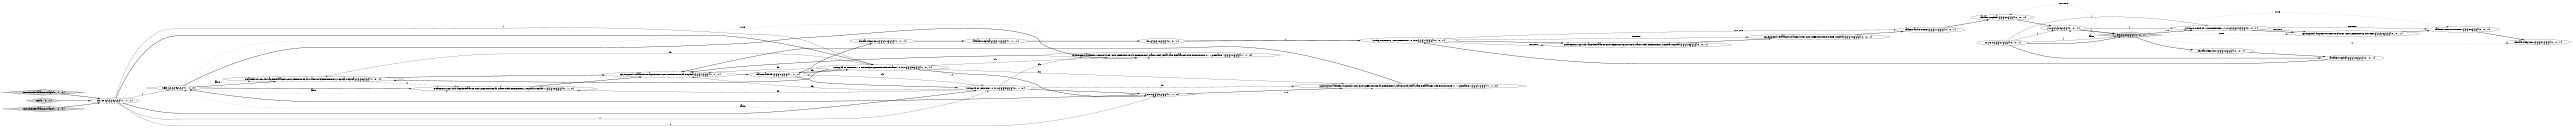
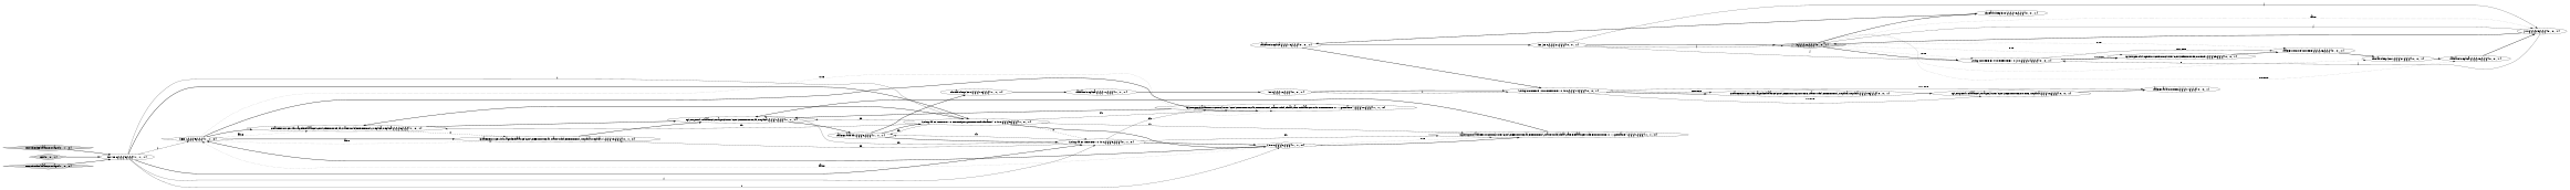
  digraph {
    rankdir=LR
    node [fillcolor=white shape=ellipse style=filled]
    edge [style=bold]
    n1 [label="i == 1@@@9@@@['1', '1', '0']" shape=diamond]
    n2 [label="createResourceWithWagedRebalance(CLUSTER_NAME,db,stateModel,PARTITIONS,_replica,_replica)@@@6@@@['1', '0', '1']"]
    n3 [label="createResourceWithWagedRebalance(CLUSTER_NAME,db,stateModel,PARTITIONS,_replica,_replica,-1)@@@13@@@['0', '1', '0']"]
    n4 [label="_gSetupTool.addResourceToCluster(CLUSTER_NAME,db,PARTITIONS,stateModel,IdealState.RebalanceMode.FULL_AUTO + \"\",.getName())@@@10@@@['1', '1', '0']"]
    n5 [label="_gSetupTool.rebalanceStorageCluster(CLUSTER_NAME,db,_replica)@@@7@@@['1', '1', '1']"]
    n6 [label="int j = 0@@@21@@@['0', '0', '1']"]
    n7 [fillcolor=lightgray label="j < 3@@@22@@@['0', '0', '1']" shape=diamond]
    n8 [label="String moreDB = \"More-Test-DB-\" + j++@@@24@@@['0', '0', '1']"]
    n9 [label="j++@@@23@@@['0', '0', '1']"]
    n10 [label="Thread.sleep(300)@@@18@@@['0', '0', '1']"]
    n11 [label="validate(_replica)@@@28@@@['0', '0', '1']"]
    n12 [label="_allDBs.remove(moreDB)@@@26@@@['0', '0', '1']"]
    n13 [label="Thread.sleep(300)@@@27@@@['0', '0', '1']"]
    n14 [label="_gSetupTool.dropResourceFromCluster(CLUSTER_NAME,moreDB)@@@25@@@['0', '0', '1']"]
    n15 [label="String db = \"Test-DB-\" + i++@@@5@@@['0', '1', '0']"]
    n16 [label="_gSetupTool.addResourceToCluster(CLUSTER_NAME,db,PARTITIONS,stateModel,IdealState.RebalanceMode.FULL_AUTO + \"\",.getName())@@@7@@@['1', '1', '0']"]
    n17 [label="_allDBs.add(db)@@@8@@@['1', '1', '1']"]
    n18 [label="i == 0@@@6@@@['1', '1', '0']" shape=diamond]
    n19 [label="String db = \"Test-DB-\" + TestHelper.getTestMethodName() + i++@@@5@@@['1', '0', '1']"]
    n20 [label="Thread.sleep(300)@@@10@@@['1', '1', '1']"]
    n21 [label="validate(_replica)@@@19@@@['0', '0', '1']"]
    n22 [label="String moreDB = \"More-Test-DB-\" + i++@@@14@@@['0', '0', '1']"]
    n23 [label="validate(_replica)@@@11@@@['1', '1', '1']"]
    n24 [label="i = 0@@@12@@@['0', '0', '1']"]
    n25 [label="_allDBs.add(moreDB)@@@17@@@['0', '0', '1']"]
    n26 [label="int i = 0@@@3@@@['1', '1', '1']"]
    n27 [label="_gSetupTool.rebalanceStorageCluster(CLUSTER_NAME,moreDB,_replica)@@@16@@@['0', '0', '1']"]
    n28 [label="createResourceWithWagedRebalance(CLUSTER_NAME,moreDB,stateModel,PARTITIONS,_replica,_replica)@@@15@@@['0', '0', '1']"]
    n29 [fillcolor=lightgray label="testMixedRebalancerUsage['0', '1', '0']" shape=diamond]
    n30 [fillcolor=lightgray label="test['0', '0', '1']" shape=diamond]
    n31 [fillcolor=lightgray label="testMixedRebalancerUsage['1', '0', '0']" shape=diamond]
    n1 -> n2
    n1 -> n2 [label=false style=dotted]
    n1 -> n3
    n1 -> n3 [label=false style=dotted]
    n1 -> n4
    n1 -> n4 [label=true style=dotted]
    n2 -> n3 [label=0 style=dashed]
    n2 -> n5
    n3 -> n5
    n4 -> n5
    n5 -> n17
    n6 -> n7 [label=j style=solid]
    n6 -> n7
    n6 -> n8 [label=j style=solid]
    n6 -> n9 [label=j style=solid]
    n7 -> n8
    n7 -> n8 [label=true style=dotted]
    n7 -> n9 [label=false style=dotted]
    n7 -> n10
    n7 -> n11 [label=moreDB style=dotted]
    n7 -> n12 [label=true style=dotted]
    n7 -> n13 [label=0 style=dotted]
    n7 -> n14 [label=true style=dotted]
    n8 -> n12 [label=moreDB style=solid]
    n8 -> n14
    n8 -> n14 [label=moreDB style=solid]
    n9 -> n7 [label=j style=solid]
    n9 -> n7
    n9 -> n8 [label=j style=solid]
    n10 -> n21
    n11 -> n9
    n12 -> n13
-   n25 -> n11
+   n13 -> n11
    n14 -> n12
    n15 -> n3 [label=db style=solid]
    n15 -> n4 [label=db style=solid]
    n15 -> n5 [label=db style=solid]
    n15 -> n16 [label=db style=solid]
    n15 -> n17 [label=db style=solid]
    n15 -> n18
    n16 -> n5
    n17 -> n15
    n17 -> n19
    n17 -> n20
    n18 -> n1
    n18 -> n1 [label=false style=dotted]
    n18 -> n16
    n18 -> n16 [label=true style=dotted]
    n19 -> n2 [label=db style=solid]
    n19 -> n2
    n19 -> n4 [label=db style=solid]
    n19 -> n5 [label=db style=solid]
    n19 -> n15 [label=0 style=dashed]
    n19 -> n16 [label=db style=solid]
    n19 -> n17 [label=db style=solid]
    n19 -> n18
    n20 -> n23
-   n6 -> n21
+   n21 -> n6
    n21 -> n22
    n22 -> n25 [label=moreDB style=solid]
    n22 -> n27 [label=moreDB style=solid]
    n22 -> n28
    n22 -> n28 [label=moreDB style=solid]
    n23 -> n24
    n24 -> n22 [label=i style=solid]
    n24 -> n22
    n26 -> n1 [label=i style=solid]
    n26 -> n15 [label=i style=solid]
    n26 -> n15
    n26 -> n18 [label=i style=solid]
    n26 -> n19
    n26 -> n19 [label=i style=solid]
    n27 -> n25
    n28 -> n27
    n29 -> n26
    n30 -> n26
    n31 -> n26
  }
